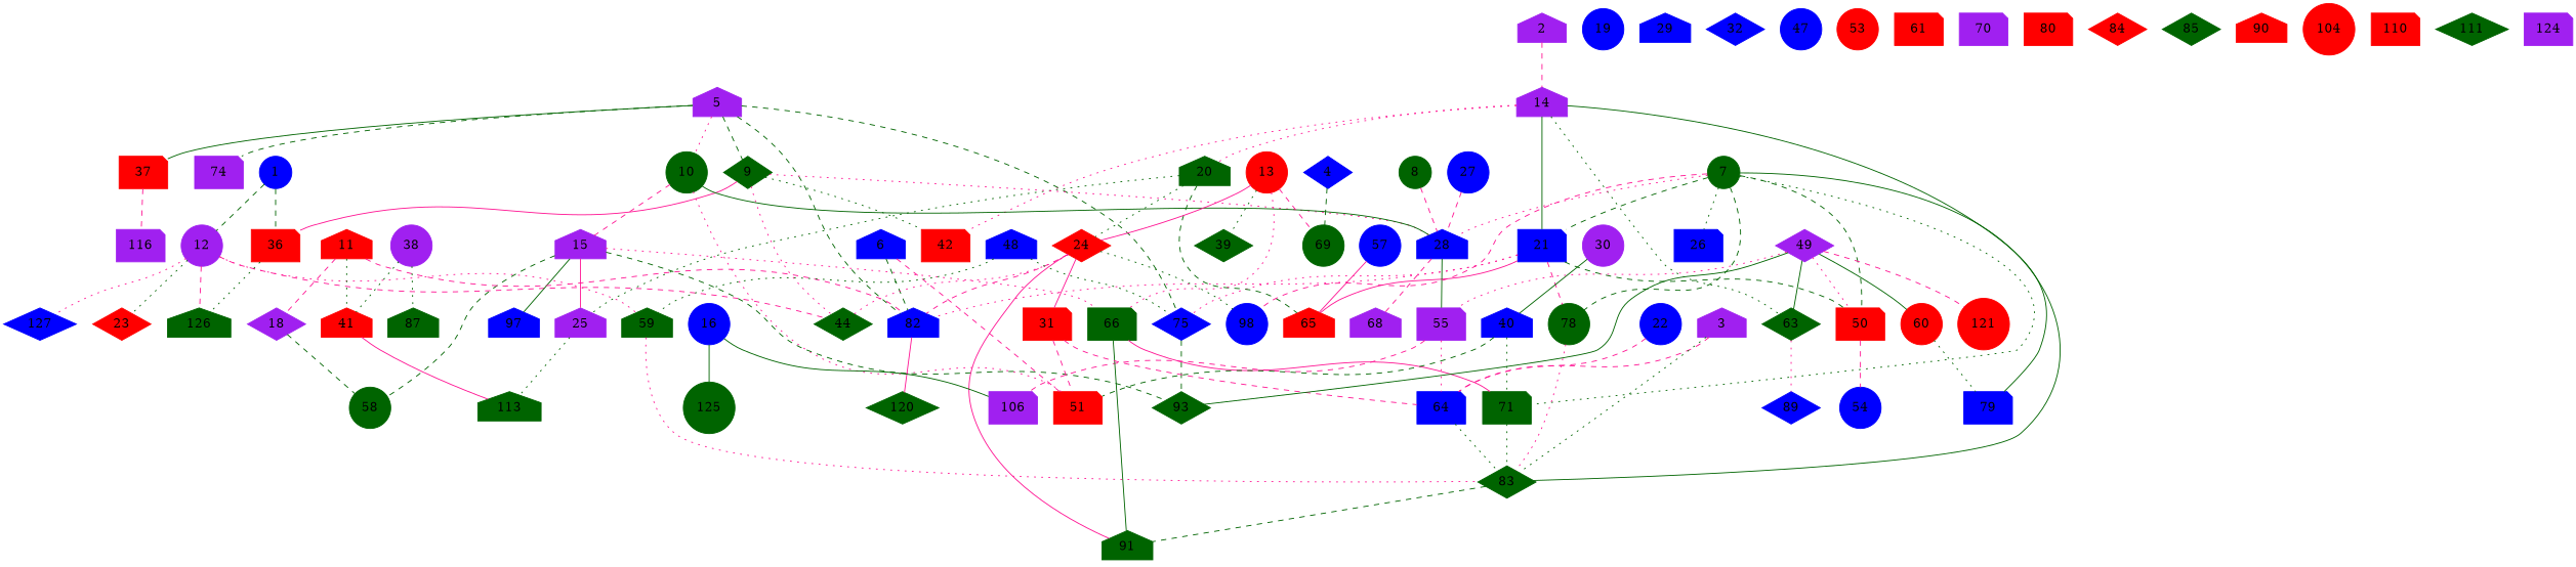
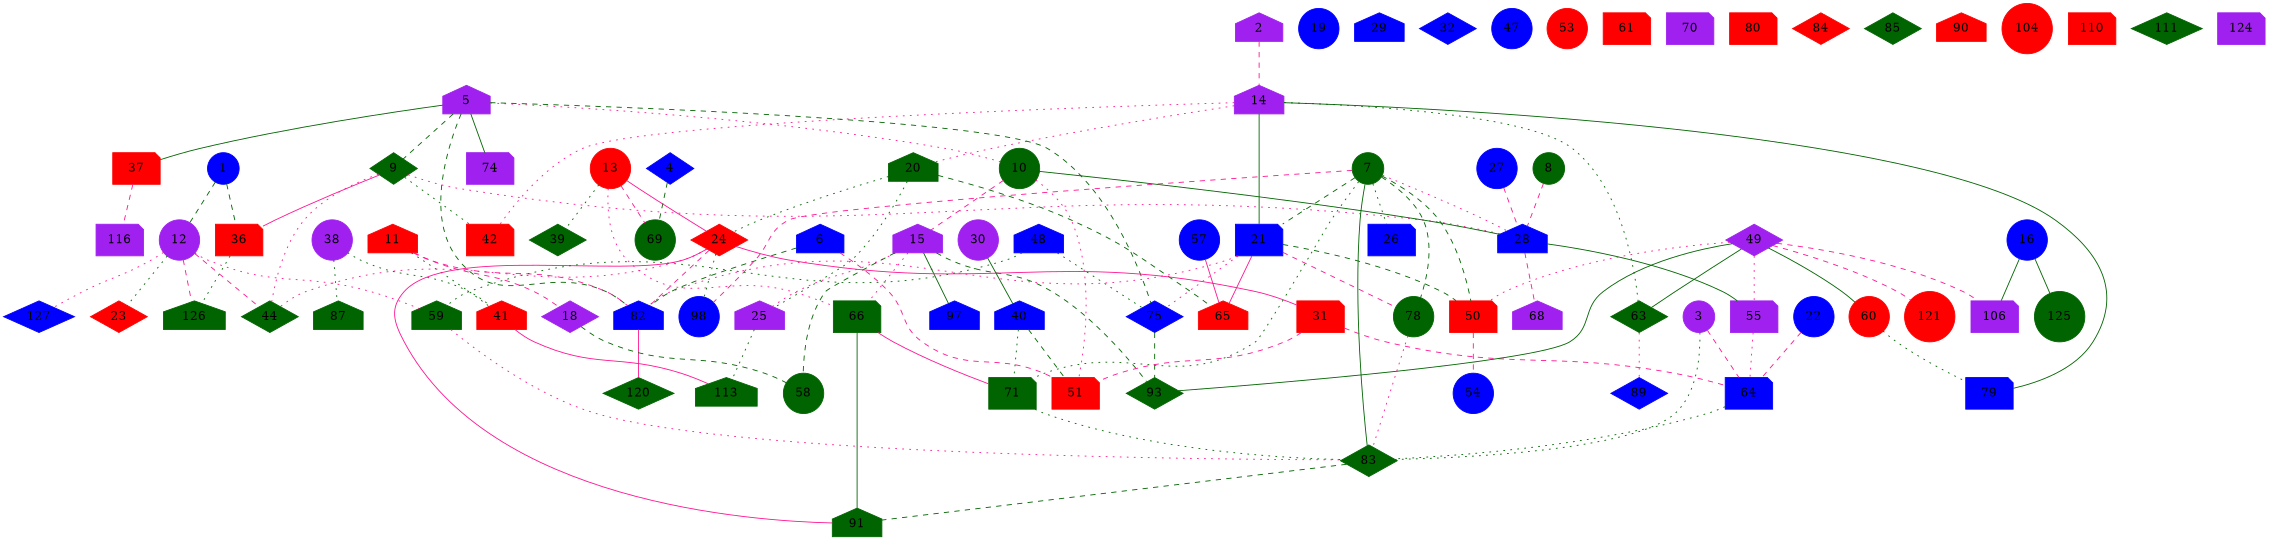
  graph {
    node [color=blue shape=circle style=filled]
    edge [color=darkgreen style=dotted]
    1 [super="+17"]
    12 [color=purple super="+43"]
    36 [color=red shape=note super="+92"]
    44 [color=darkgreen shape=diamond]
    23 [color=red shape=diamond]
    59 [color=darkgreen shape=house super="+96"]
    126 [color=darkgreen shape=house]
    127 [shape=diamond]
    14 [color=purple shape=house super="+95"]
    21 [shape=note super="+56"]
    42 [color=red shape=note]
    20 [color=darkgreen shape=house super="+108"]
    63 [color=darkgreen shape=diamond super="+119"]
    79 [shape=note]
    2 [color=purple shape=house]
    64 [shape=note super="+115"]
    83 [color=darkgreen shape=diamond super="+107"]
-   3 [color=purple shape=house]
+   3 [color=purple]
    91 [color=darkgreen shape=house super="+118"]
    4 [shape=diamond]
    69 [color=darkgreen]
    5 [color=purple shape=house super="+35"]
    9 [color=darkgreen shape=diamond super="+112"]
    10 [color=darkgreen super="+103"]
    37 [color=red shape=note]
    74 [color=purple shape=note]
    75 [shape=diamond super="+77"]
    82 [shape=house super="+129"]
    28 [shape=house super="+102"]
    51 [color=red shape=note super="+105"]
    15 [color=purple shape=house super="+34"]
    116 [color=purple shape=note]
    93 [color=darkgreen shape=diamond]
    120 [color=darkgreen shape=diamond]
    6 [shape=house]
    7 [color=darkgreen super="+45"]
    26 [shape=note super="+130"]
    50 [color=red shape=note super="+67"]
    71 [color=darkgreen shape=note super="+73"]
    78 [color=darkgreen]
    98
    65 [color=red shape=house super="+122"]
    55 [color=purple shape=note super="+72"]
    68 [color=purple shape=house]
    54 [super="+88"]
    8 [color=darkgreen]
    66 [color=darkgreen shape=note]
    25 [color=purple shape=house super="+76"]
    58 [color=darkgreen super="+109"]
    97 [shape=house super="+101"]
    11 [color=red shape=house super="+81"]
    18 [color=purple shape=diamond super="+33"]
    41 [color=red shape=house super="+128"]
    113 [color=darkgreen shape=house]
    13 [color=red super="+94"]
    24 [color=red shape=diamond super="+52"]
    39 [color=darkgreen shape=diamond]
    31 [color=red shape=note]
    89 [shape=diamond]
    16 [super="+117"]
    106 [color=purple shape=note]
    125 [color=darkgreen]
    19
    22
    27
    29 [shape=house]
    40 [shape=house super="+123"]
    30 [color=purple]
    32 [shape=diamond super="+100"]
    38 [color=purple super="+99"]
    87 [color=darkgreen shape=house]
    47
    48 [shape=house super="+114"]
    49 [color=purple shape=diamond super="+86"]
    60 [color=red]
    121 [color=red]
    53 [color=red]
    57
    61 [color=red shape=note]
    70 [color=purple shape=note]
    80 [color=red shape=note]
    84 [color=red shape=diamond]
    85 [color=darkgreen shape=diamond]
    90 [color=red shape=house]
    104 [color=red]
    110 [color=red shape=note]
    111 [color=darkgreen shape=diamond]
    124 [color=purple shape=note]
    1 -- 12 [style=dashed]
    1 -- 36 [style=dashed]
    12 -- 44 [color=deeppink style=dashed]
    12 -- 23
    12 -- 59 [color=deeppink]
    12 -- 126 [color=deeppink style=dashed]
    12 -- 127 [color=deeppink weight=2]
    36 -- 126
    59 -- 83 [color=deeppink]
    14 -- 21 [style=solid]
    14 -- 42 [color=deeppink]
    14 -- 20 [color=deeppink]
    14 -- 63
    14 -- 79 [style=solid]
    21 -- 75 [color=deeppink]
    21 -- 82 [color=deeppink]
    21 -- 50 [style=dashed]
    21 -- 78 [color=deeppink style=dashed]
    21 -- 65 [color=deeppink style=solid]
    20 -- 65 [style=dashed]
    20 -- 25
    20 -- 24
    63 -- 89 [color=deeppink]
    2 -- 14 [color=deeppink style=dashed]
    64 -- 83
    83 -- 91 [style=dashed]
    3 -- 64 [color=deeppink style=dashed]
    3 -- 83
    4 -- 69 [style=dashed]
    5 -- 9 [style=dashed]
    5 -- 10 [color=deeppink]
    5 -- 37 [style=solid]
-   5 -- 74 [style=dashed]
+   5 -- 74 [style=solid]
    5 -- 75 [style=dashed]
    5 -- 82 [style=dashed]
    9 -- 36 [color=deeppink style=solid]
    9 -- 44 [color=deeppink]
    9 -- 42
    9 -- 28 [color=deeppink]
    10 -- 28 [style=solid]
    10 -- 51 [color=deeppink]
    10 -- 15 [color=deeppink style=dashed]
    37 -- 116 [color=deeppink style=dashed]
    75 -- 93 [style=dashed]
    82 -- 120 [color=deeppink style=solid]
    28 -- 55 [style=solid]
    28 -- 68 [color=deeppink style=dashed]
    15 -- 93 [style=dashed]
    15 -- 66 [color=deeppink]
-   15 -- 25 [color=deeppink style=solid weight=2]
+   15 -- 25 [color=deeppink weight=2]
    15 -- 58 [style=dashed]
    15 -- 97 [style=solid]
    6 -- 82 [style=dashed]
    6 -- 51 [color=deeppink style=dashed]
    7 -- 21 [style=dashed]
    7 -- 83 [style=solid]
    7 -- 28 [color=deeppink]
    7 -- 26
    7 -- 50 [style=dashed]
    7 -- 71
    7 -- 78 [style=dashed]
    7 -- 98 [color=deeppink style=dashed]
    50 -- 54 [color=deeppink style=dashed]
    71 -- 83
    78 -- 83 [color=deeppink]
    55 -- 64 [color=deeppink weight=2]
    8 -- 28 [color=deeppink style=dashed]
    66 -- 91 [style=solid]
    66 -- 71 [color=deeppink style=solid]
    25 -- 113
    11 -- 82 [color=deeppink style=dashed]
    11 -- 18 [color=deeppink style=dashed]
    11 -- 41
    18 -- 58 [style=dashed]
    41 -- 113 [color=deeppink style=solid]
    13 -- 69 [color=deeppink style=dashed]
    13 -- 66 [color=deeppink]
    13 -- 24 [color=deeppink style=solid]
    13 -- 39
    24 -- 44 [color=deeppink]
    24 -- 91 [color=deeppink style=solid]
    24 -- 82 [color=deeppink style=dashed]
    24 -- 98
    24 -- 31 [color=deeppink style=solid]
    31 -- 64 [color=deeppink style=dashed]
    31 -- 51 [color=deeppink style=dashed]
    16 -- 106 [style=solid]
    16 -- 125 [style=solid]
    22 -- 64 [color=deeppink style=dashed]
    27 -- 28 [color=deeppink style=dashed]
    40 -- 51 [style=dashed]
    40 -- 71
    30 -- 40 [style=solid]
    38 -- 41
    38 -- 87
    48 -- 59
    48 -- 75 [weight=2]
    49 -- 63 [style=solid]
    49 -- 93 [style=solid]
    49 -- 50 [color=deeppink]
    49 -- 55 [color=deeppink]
-   55 -- 106 [color=deeppink style=dashed]
+   49 -- 106 [color=deeppink style=dashed]
    49 -- 60 [style=solid]
    49 -- 121 [color=deeppink style=dashed]
    60 -- 79
    57 -- 65 [color=deeppink style=solid]
  }
